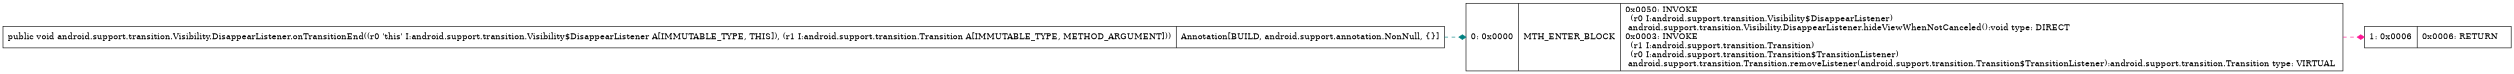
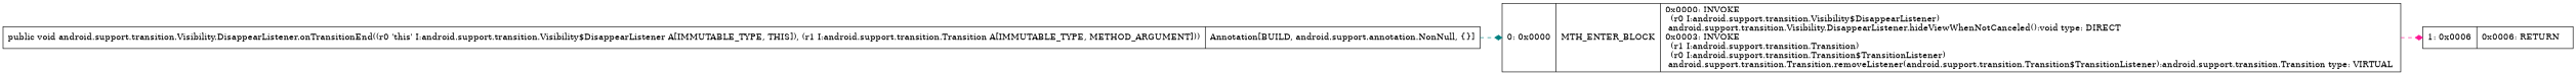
  digraph {
    rankdir=LR
    node [shape=record]
    edge [style=dashed arrowhead=diamond]
-   n1 [label="{0\:\ 0x0000|MTH_ENTER_BLOCK\l|0x0050: INVOKE  \l  (r0 I:android.support.transition.Visibility$DisappearListener)\l android.support.transition.Visibility.DisappearListener.hideViewWhenNotCanceled():void type: DIRECT \l0x0003: INVOKE  \l  (r1 I:android.support.transition.Transition)\l  (r0 I:android.support.transition.Transition$TransitionListener)\l android.support.transition.Transition.removeListener(android.support.transition.Transition$TransitionListener):android.support.transition.Transition type: VIRTUAL \l}"]
+   n1 [label="{0\:\ 0x0000|MTH_ENTER_BLOCK\l|0x0000: INVOKE  \l  (r0 I:android.support.transition.Visibility$DisappearListener)\l android.support.transition.Visibility.DisappearListener.hideViewWhenNotCanceled():void type: DIRECT \l0x0003: INVOKE  \l  (r1 I:android.support.transition.Transition)\l  (r0 I:android.support.transition.Transition$TransitionListener)\l android.support.transition.Transition.removeListener(android.support.transition.Transition$TransitionListener):android.support.transition.Transition type: VIRTUAL \l}"]
    n2 [label="{1\:\ 0x0006|0x0006: RETURN   \l}"]
    n3 [label="{public void android.support.transition.Visibility.DisappearListener.onTransitionEnd((r0 'this' I:android.support.transition.Visibility$DisappearListener A[IMMUTABLE_TYPE, THIS]), (r1 I:android.support.transition.Transition A[IMMUTABLE_TYPE, METHOD_ARGUMENT]))  | Annotation[BUILD, android.support.annotation.NonNull, \{\}]\l}"]
    n1 -> n2 [color=deeppink]
    n3 -> n1 [color=teal]
  }
